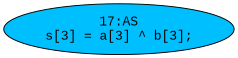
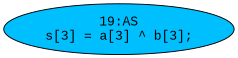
  strict digraph {
    fontname="Liberation Mono"
-   n1 [ast="<pyverilog.vparser.ast.Assign object at 0x7f59d4f21dd0>" def_var="['s']" fillcolor=deepskyblue label="17:AS\ns[3] = a[3] ^ b[3];" statements="[]" style=filled typ=Assign use_var="['a', 'b']" fontname="Liberation Mono"]
+   n1 [ast="<pyverilog.vparser.ast.Assign object at 0x7f59d4f21dd0>" def_var="['s']" fillcolor=deepskyblue label="19:AS\ns[3] = a[3] ^ b[3];" statements="[]" style=filled typ=Assign use_var="['a', 'b']" fontname="Liberation Mono"]
  }
